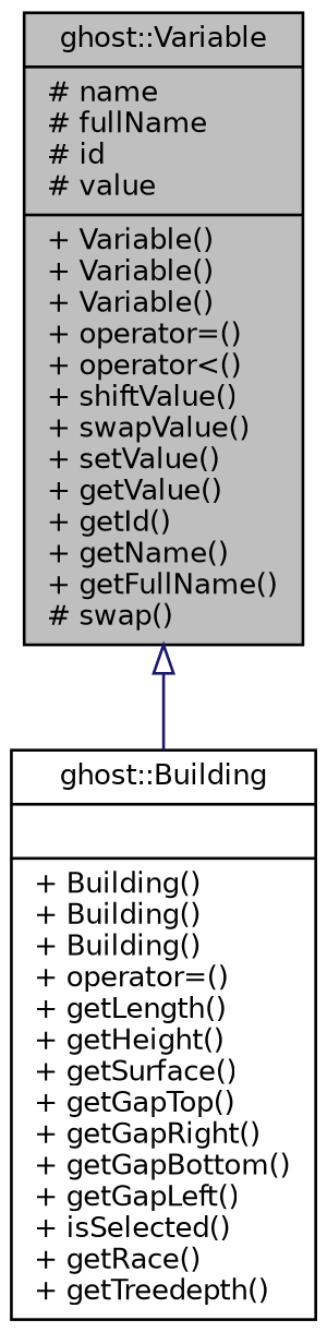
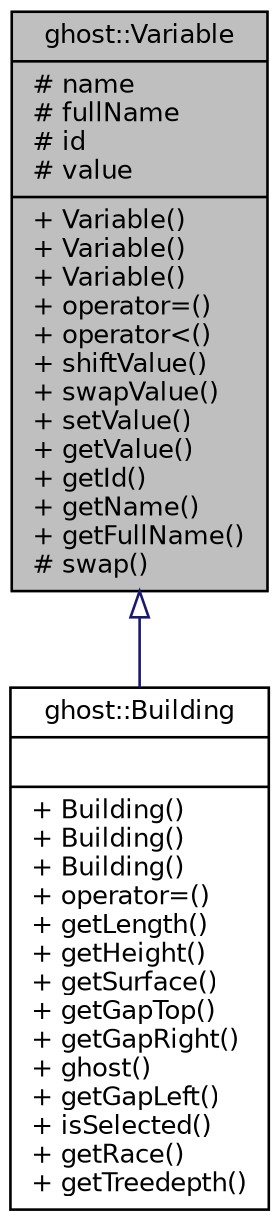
  digraph {
    node [color=black fontname=Helvetica fontsize=10 shape=record style=filled]
    n1 [fillcolor=grey75 fontcolor=black height=0.2 label="{ghost::Variable\n|# name\l# fullName\l# id\l# value\l|+ Variable()\l+ Variable()\l+ Variable()\l+ operator=()\l+ operator\<()\l+ shiftValue()\l+ swapValue()\l+ setValue()\l+ getValue()\l+ getId()\l+ getName()\l+ getFullName()\l# swap()\l}" width=0.4]
-   n2 [fillcolor=white height=0.2 label="{ghost::Building\n||+ Building()\l+ Building()\l+ Building()\l+ operator=()\l+ getLength()\l+ getHeight()\l+ getSurface()\l+ getGapTop()\l+ getGapRight()\l+ getGapBottom()\l+ getGapLeft()\l+ isSelected()\l+ getRace()\l+ getTreedepth()\l}" width=0.4]
+   n2 [fillcolor=white height=0.2 label="{ghost::Building\n||+ Building()\l+ Building()\l+ Building()\l+ operator=()\l+ getLength()\l+ getHeight()\l+ getSurface()\l+ getGapTop()\l+ getGapRight()\l+ ghost()\l+ getGapLeft()\l+ isSelected()\l+ getRace()\l+ getTreedepth()\l}" width=0.4]
    n1 -> n2 [arrowtail=onormal color=midnightblue dir=back fontname=Helvetica fontsize=10 labelfontname=Helvetica labelfontsize=10 style=solid]
  }
